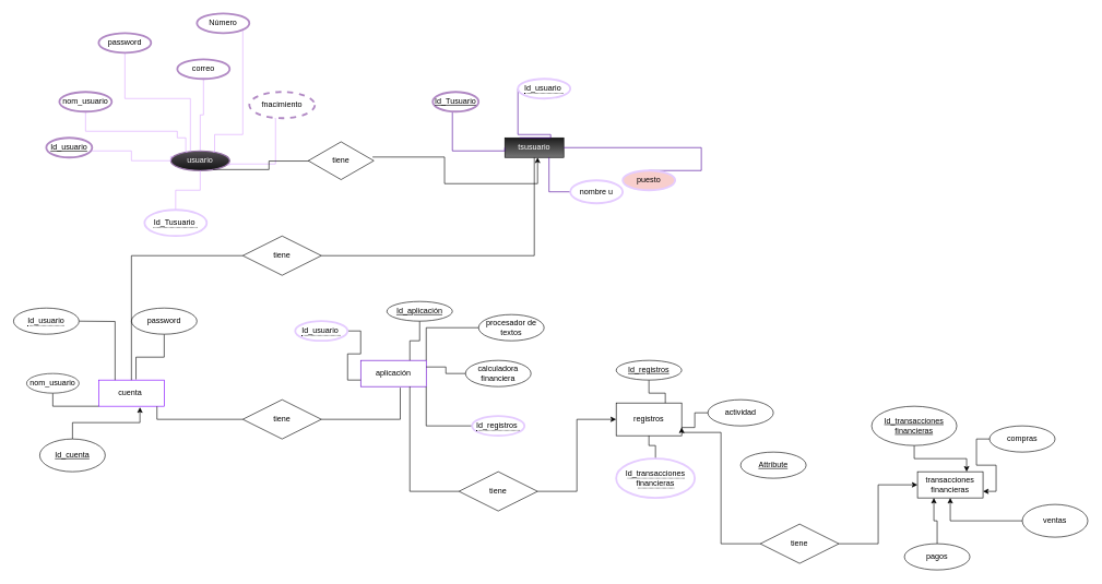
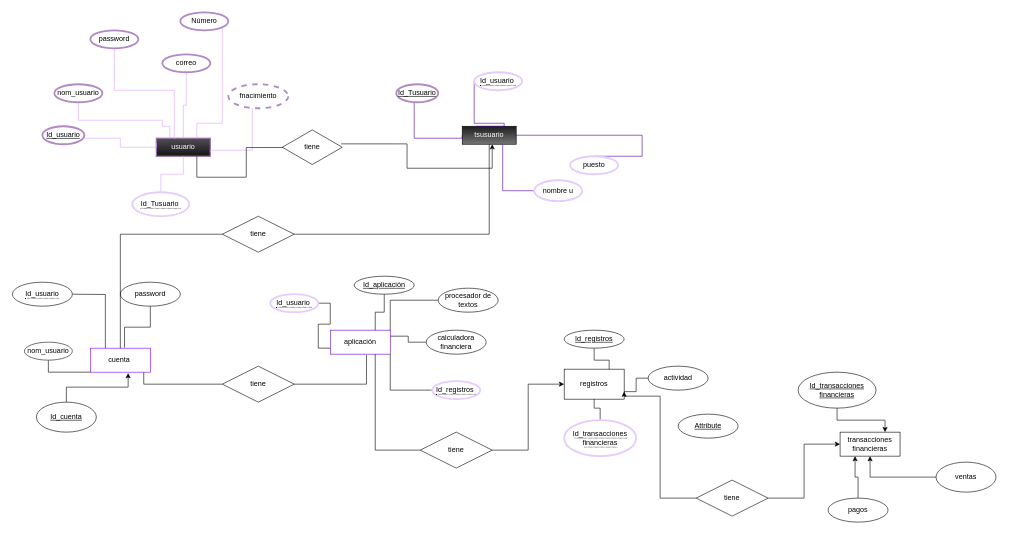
  <mxCell id="0" />
  <mxCell id="1" parent="0" />
- <mxCell id="2" value="&lt;font color=&quot;#ffffff&quot;&gt;usuario&lt;/font&gt;" style="ellipse;whiteSpace=wrap;html=1;align=center;labelBorderColor=none;strokeColor=#9673a6;fillColor=#524E54;gradientColor=#141414;strokeWidth=2;" parent="1" vertex="1"><mxGeometry x="260" y="230" width="90" height="30" as="geometry" /></mxCell>
+ <mxCell id="2" value="&lt;font color=&quot;#ffffff&quot;&gt;usuario&lt;/font&gt;" style="whiteSpace=wrap;html=1;align=center;labelBorderColor=none;strokeColor=#9673a6;fillColor=#524E54;gradientColor=#141414;strokeWidth=2;" parent="1" vertex="1"><mxGeometry x="260" y="230" width="90" height="30" as="geometry" /></mxCell>
  <mxCell id="3" style="edgeStyle=orthogonalEdgeStyle;rounded=0;orthogonalLoop=1;jettySize=auto;html=1;entryX=0.25;entryY=0;entryDx=0;entryDy=0;endArrow=none;endFill=0;fillColor=#e1d5e7;strokeColor=#DBA6FF;" parent="1" source="4" target="2" edge="1"><mxGeometry relative="1" as="geometry"><Array as="points"><mxPoint x="130" y="200" /><mxPoint x="270" y="200" /><mxPoint x="270" y="210" /><mxPoint x="283" y="210" /></Array></mxGeometry></mxCell>
  <mxCell id="4" value="nom_usuario" style="ellipse;whiteSpace=wrap;html=1;align=center;strokeColor=#B189C4;strokeWidth=3;" parent="1" vertex="1"><mxGeometry x="90" y="140" width="80" height="30" as="geometry" /></mxCell>
  <mxCell id="5" style="edgeStyle=orthogonalEdgeStyle;rounded=0;orthogonalLoop=1;jettySize=auto;html=1;endArrow=none;endFill=0;fillColor=#e1d5e7;strokeColor=#DBA6FF;entryX=0;entryY=0.25;entryDx=0;entryDy=0;" parent="1" source="6" target="2" edge="1"><mxGeometry relative="1" as="geometry"><mxPoint x="250" y="240" as="targetPoint" /><Array as="points"><mxPoint x="200" y="230" /><mxPoint x="200" y="245" /><mxPoint x="260" y="245" /></Array></mxGeometry></mxCell>
  <mxCell id="6" value="Id_usuario" style="ellipse;whiteSpace=wrap;html=1;align=center;fontStyle=4;strokeColor=#B189C4;strokeWidth=3;" parent="1" vertex="1"><mxGeometry x="70" y="210" width="70" height="30" as="geometry" /></mxCell>
  <mxCell id="7" style="edgeStyle=orthogonalEdgeStyle;rounded=0;orthogonalLoop=1;jettySize=auto;html=1;entryX=0.333;entryY=0.033;entryDx=0;entryDy=0;entryPerimeter=0;endArrow=none;endFill=0;fillColor=#e1d5e7;strokeColor=#DBA6FF;" parent="1" source="8" target="2" edge="1"><mxGeometry relative="1" as="geometry"><Array as="points"><mxPoint x="190" y="150" /><mxPoint x="290" y="150" /></Array></mxGeometry></mxCell>
  <mxCell id="8" value="password" style="ellipse;whiteSpace=wrap;html=1;align=center;strokeWidth=3;strokeColor=#B189C4;" parent="1" vertex="1"><mxGeometry x="150" y="50" width="80" height="30" as="geometry" /></mxCell>
  <mxCell id="9" style="edgeStyle=orthogonalEdgeStyle;rounded=0;orthogonalLoop=1;jettySize=auto;html=1;entryX=0.5;entryY=0;entryDx=0;entryDy=0;endArrow=none;endFill=0;strokeColor=#DBA6FF;" parent="1" source="10" target="2" edge="1"><mxGeometry relative="1" as="geometry" /></mxCell>
  <mxCell id="10" value="correo" style="ellipse;whiteSpace=wrap;html=1;align=center;strokeWidth=3;strokeColor=#B189C4;" parent="1" vertex="1"><mxGeometry x="270" y="90" width="80" height="30" as="geometry" /></mxCell>
  <mxCell id="11" style="edgeStyle=orthogonalEdgeStyle;rounded=0;orthogonalLoop=1;jettySize=auto;html=1;entryX=0.75;entryY=0;entryDx=0;entryDy=0;endArrow=none;endFill=0;strokeColor=#DBA6FF;" parent="1" source="12" target="2" edge="1"><mxGeometry relative="1" as="geometry"><mxPoint x="760" y="230" as="targetPoint" /><Array as="points"><mxPoint x="370" y="205" /><mxPoint x="327" y="205" /></Array></mxGeometry></mxCell>
  <mxCell id="12" value="Número" style="ellipse;whiteSpace=wrap;html=1;align=center;strokeWidth=3;strokeColor=#B189C4;" parent="1" vertex="1"><mxGeometry x="300" y="20" width="80" height="30" as="geometry" /></mxCell>
  <mxCell id="13" value="&lt;font color=&quot;#ffffff&quot;&gt;tsusuario&lt;/font&gt;" style="whiteSpace=wrap;html=1;align=center;fillColor=#1C1C1C;gradientColor=#757575;" parent="1" vertex="1"><mxGeometry x="770" y="210" width="90" height="30" as="geometry" /></mxCell>
  <mxCell id="14" style="edgeStyle=orthogonalEdgeStyle;rounded=0;orthogonalLoop=1;jettySize=auto;html=1;endArrow=none;endFill=0;strokeColor=#4C0099;" parent="1" source="15" target="13" edge="1"><mxGeometry relative="1" as="geometry"><Array as="points"><mxPoint x="1070" y="260" /><mxPoint x="1070" y="225" /></Array></mxGeometry></mxCell>
- <mxCell id="15" value="puesto" style="ellipse;whiteSpace=wrap;html=1;align=center;strokeColor=#E5CCFF;strokeWidth=3;fillColor=#f8cecc;" parent="1" vertex="1"><mxGeometry x="950" y="260" width="80" height="30" as="geometry" /></mxCell>
+ <mxCell id="15" value="puesto" style="ellipse;whiteSpace=wrap;html=1;align=center;strokeColor=#E5CCFF;strokeWidth=3;" parent="1" vertex="1"><mxGeometry x="950" y="260" width="80" height="30" as="geometry" /></mxCell>
  <mxCell id="16" style="edgeStyle=orthogonalEdgeStyle;rounded=0;orthogonalLoop=1;jettySize=auto;html=1;exitX=0.39;exitY=1;exitDx=0;exitDy=0;exitPerimeter=0;entryX=1;entryY=0.75;entryDx=0;entryDy=0;endArrow=none;endFill=0;strokeColor=#DBA6FF;" parent="1" source="17" target="2" edge="1"><mxGeometry relative="1" as="geometry"><mxPoint x="790" y="260" as="targetPoint" /><Array as="points"><mxPoint x="420" y="180" /><mxPoint x="420" y="250" /><mxPoint x="350" y="250" /></Array></mxGeometry></mxCell>
  <mxCell id="17" value="fnacimiento" style="ellipse;whiteSpace=wrap;html=1;align=center;dashed=1;strokeWidth=3;strokeColor=#B189C4;" parent="1" vertex="1"><mxGeometry x="380" y="140" width="100" height="40" as="geometry" /></mxCell>
  <mxCell id="18" style="edgeStyle=orthogonalEdgeStyle;rounded=0;orthogonalLoop=1;jettySize=auto;html=1;entryX=0.25;entryY=0;entryDx=0;entryDy=0;endArrow=none;endFill=0;strokeColor=#4C0099;endSize=6;" parent="1" source="19" target="13" edge="1"><mxGeometry relative="1" as="geometry"><Array as="points"><mxPoint x="790" y="205" /><mxPoint x="840" y="205" /><mxPoint x="840" y="210" /></Array></mxGeometry></mxCell>
  <mxCell id="19" value="&lt;span style=&quot;border-bottom: 1px dotted&quot;&gt;Id_usuario&amp;nbsp;&lt;/span&gt;" style="ellipse;html=1;align=center;whiteSpace=wrap;strokeWidth=3;strokeColor=#E5CCFF;" parent="1" vertex="1"><mxGeometry x="790" y="120" width="80" height="30" as="geometry" /></mxCell>
  <mxCell id="20" style="edgeStyle=orthogonalEdgeStyle;rounded=0;orthogonalLoop=1;jettySize=auto;html=1;entryX=0.75;entryY=1;entryDx=0;entryDy=0;endArrow=none;endFill=0;strokeColor=#4C0099;" parent="1" source="21" target="13" edge="1"><mxGeometry relative="1" as="geometry" /></mxCell>
- <mxCell id="21" value="nombre u" style="ellipse;whiteSpace=wrap;html=1;align=center;strokeWidth=3;strokeColor=#E5CCFF;" parent="1" vertex="1"><mxGeometry x="870" y="275" width="80" height="35" as="geometry" /></mxCell>
+ <mxCell id="21" value="nombre u" style="ellipse;whiteSpace=wrap;html=1;align=center;strokeWidth=3;strokeColor=#E5CCFF;" parent="1" vertex="1"><mxGeometry x="890" y="300" width="80" height="35" as="geometry" /></mxCell>
  <mxCell id="22" style="edgeStyle=orthogonalEdgeStyle;rounded=0;orthogonalLoop=1;jettySize=auto;html=1;exitX=0.981;exitY=0.406;exitDx=0;exitDy=0;exitPerimeter=0;" parent="1" source="24" edge="1"><mxGeometry relative="1" as="geometry"><mxPoint x="820" y="240" as="targetPoint" /><Array as="points"><mxPoint x="678" y="239" /><mxPoint x="678" y="280" /><mxPoint x="820" y="280" /></Array></mxGeometry></mxCell>
  <mxCell id="23" style="edgeStyle=orthogonalEdgeStyle;rounded=0;orthogonalLoop=1;jettySize=auto;html=1;entryX=0.75;entryY=1;entryDx=0;entryDy=0;endArrow=none;endFill=0;exitX=0.048;exitY=0.508;exitDx=0;exitDy=0;exitPerimeter=0;" parent="1" source="24" target="2" edge="1"><mxGeometry relative="1" as="geometry"><mxPoint x="580" y="280" as="sourcePoint" /></mxGeometry></mxCell>
  <mxCell id="24" value="tiene" style="html=1;whiteSpace=wrap;aspect=fixed;shape=isoRectangle;" parent="1" vertex="1"><mxGeometry x="470" y="215" width="100" height="60" as="geometry" /></mxCell>
  <mxCell id="25" style="edgeStyle=orthogonalEdgeStyle;rounded=0;orthogonalLoop=1;jettySize=auto;html=1;strokeColor=#DBA6FF;endArrow=none;endFill=0;" parent="1" source="26" target="2" edge="1"><mxGeometry relative="1" as="geometry" /></mxCell>
  <mxCell id="26" value="&lt;span style=&quot;border-bottom: 1px dotted&quot;&gt;Id_Tusuario&amp;nbsp;&lt;/span&gt;" style="ellipse;html=1;align=center;whiteSpace=wrap;strokeWidth=3;strokeColor=#E5CCFF;" parent="1" vertex="1"><mxGeometry x="220" y="320" width="95" height="40" as="geometry" /></mxCell>
  <mxCell id="27" style="edgeStyle=orthogonalEdgeStyle;rounded=0;orthogonalLoop=1;jettySize=auto;html=1;strokeColor=#4C0099;endArrow=none;endFill=0;entryX=0;entryY=0.5;entryDx=0;entryDy=0;" parent="1" source="28" target="13" edge="1"><mxGeometry relative="1" as="geometry"><mxPoint x="760" y="230" as="targetPoint" /><Array as="points"><mxPoint x="690" y="230" /><mxPoint x="770" y="230" /></Array></mxGeometry></mxCell>
  <mxCell id="28" value="Id_Tusuario" style="ellipse;whiteSpace=wrap;html=1;align=center;fontStyle=4;strokeColor=#B189C4;strokeWidth=3;" parent="1" vertex="1"><mxGeometry x="660" y="140" width="70" height="30" as="geometry" /></mxCell>
  <mxCell id="29" value="cuenta&amp;nbsp;" style="whiteSpace=wrap;html=1;align=center;strokeColor=#7F00FF;fontFamily=Helvetica;fontSize=12;fontColor=default;startSize=30;fillColor=default;" parent="1" vertex="1"><mxGeometry x="150" y="580" width="100" height="40" as="geometry" /></mxCell>
  <mxCell id="30" style="edgeStyle=orthogonalEdgeStyle;rounded=0;orthogonalLoop=1;jettySize=auto;html=1;entryX=0.25;entryY=0;entryDx=0;entryDy=0;fontFamily=Helvetica;fontSize=12;fontColor=default;startSize=30;endArrow=none;endFill=0;" parent="1" target="29" edge="1"><mxGeometry relative="1" as="geometry"><mxPoint x="120" y="490" as="sourcePoint" /></mxGeometry></mxCell>
  <mxCell id="31" style="edgeStyle=orthogonalEdgeStyle;rounded=0;orthogonalLoop=1;jettySize=auto;html=1;entryX=0.57;entryY=-0.025;entryDx=0;entryDy=0;entryPerimeter=0;fontFamily=Helvetica;fontSize=12;fontColor=default;startSize=30;endArrow=none;endFill=0;" parent="1" source="32" target="29" edge="1"><mxGeometry relative="1" as="geometry" /></mxCell>
  <mxCell id="32" value="password" style="ellipse;whiteSpace=wrap;html=1;align=center;strokeColor=default;fontFamily=Helvetica;fontSize=12;fontColor=default;startSize=30;fillColor=default;" parent="1" vertex="1"><mxGeometry x="200" y="470" width="100" height="40" as="geometry" /></mxCell>
  <mxCell id="33" value="aplicación" style="whiteSpace=wrap;html=1;align=center;strokeColor=#6600CC;fontFamily=Helvetica;fontSize=12;fontColor=default;startSize=30;fillColor=default;" parent="1" vertex="1"><mxGeometry x="550" y="550" width="100" height="40" as="geometry" /></mxCell>
  <mxCell id="34" style="edgeStyle=orthogonalEdgeStyle;rounded=0;orthogonalLoop=1;jettySize=auto;html=1;fontFamily=Helvetica;fontSize=12;fontColor=default;startSize=30;endArrow=none;endFill=0;" parent="1" source="35" target="29" edge="1"><mxGeometry relative="1" as="geometry"><mxPoint x="140" y="610" as="targetPoint" /><Array as="points"><mxPoint x="80" y="620" /></Array></mxGeometry></mxCell>
  <mxCell id="35" value="nom_usuario" style="ellipse;whiteSpace=wrap;html=1;align=center;strokeColor=#141414;strokeWidth=1;" parent="1" vertex="1"><mxGeometry x="40" y="570" width="80" height="30" as="geometry" /></mxCell>
  <mxCell id="36" style="edgeStyle=orthogonalEdgeStyle;rounded=0;orthogonalLoop=1;jettySize=auto;html=1;entryX=0.89;entryY=1.006;entryDx=0;entryDy=0;entryPerimeter=0;fontFamily=Helvetica;fontSize=12;fontColor=default;startSize=30;endArrow=none;endFill=0;" parent="1" source="38" target="29" edge="1"><mxGeometry relative="1" as="geometry" /></mxCell>
  <mxCell id="37" style="edgeStyle=orthogonalEdgeStyle;rounded=0;orthogonalLoop=1;jettySize=auto;html=1;entryX=0.604;entryY=1.042;entryDx=0;entryDy=0;entryPerimeter=0;fontFamily=Helvetica;fontSize=12;fontColor=default;startSize=30;endArrow=none;endFill=0;" parent="1" source="38" target="33" edge="1"><mxGeometry relative="1" as="geometry" /></mxCell>
  <mxCell id="38" value="tiene" style="shape=rhombus;perimeter=rhombusPerimeter;whiteSpace=wrap;html=1;align=center;strokeColor=default;fontFamily=Helvetica;fontSize=12;fontColor=default;startSize=30;fillColor=default;" parent="1" vertex="1"><mxGeometry x="370" y="610" width="120" height="60" as="geometry" /></mxCell>
  <mxCell id="39" value="&lt;span style=&quot;border-bottom: 1px dotted&quot;&gt;Id_usuario&lt;/span&gt;" style="ellipse;whiteSpace=wrap;html=1;align=center;strokeColor=default;fontFamily=Helvetica;fontSize=12;fontColor=default;startSize=30;fillColor=default;" parent="1" vertex="1"><mxGeometry x="20" y="470" width="100" height="40" as="geometry" /></mxCell>
  <mxCell id="40" style="edgeStyle=orthogonalEdgeStyle;rounded=0;orthogonalLoop=1;jettySize=auto;html=1;entryX=0.63;entryY=1.038;entryDx=0;entryDy=0;entryPerimeter=0;fontFamily=Helvetica;fontSize=12;fontColor=default;startSize=30;" parent="1" source="41" target="29" edge="1"><mxGeometry relative="1" as="geometry" /></mxCell>
  <mxCell id="41" value="Id_cuenta" style="ellipse;whiteSpace=wrap;html=1;align=center;fontStyle=4;strokeColor=default;fontFamily=Helvetica;fontSize=12;fontColor=default;startSize=30;fillColor=default;" parent="1" vertex="1"><mxGeometry x="60" y="670" width="100" height="50" as="geometry" /></mxCell>
  <mxCell id="42" style="edgeStyle=orthogonalEdgeStyle;rounded=0;orthogonalLoop=1;jettySize=auto;html=1;entryX=0;entryY=0.75;entryDx=0;entryDy=0;fontFamily=Helvetica;fontSize=12;fontColor=default;startSize=30;endArrow=none;endFill=0;" parent="1" source="43" target="33" edge="1"><mxGeometry relative="1" as="geometry" /></mxCell>
  <mxCell id="43" value="&lt;span style=&quot;border-bottom: 1px dotted&quot;&gt;Id_usuario&amp;nbsp;&lt;/span&gt;" style="ellipse;html=1;align=center;whiteSpace=wrap;strokeWidth=3;strokeColor=#E5CCFF;" parent="1" vertex="1"><mxGeometry x="450" y="490" width="80" height="30" as="geometry" /></mxCell>
  <mxCell id="44" style="edgeStyle=orthogonalEdgeStyle;rounded=0;orthogonalLoop=1;jettySize=auto;html=1;entryX=0.75;entryY=0;entryDx=0;entryDy=0;fontFamily=Helvetica;fontSize=12;fontColor=default;startSize=30;endArrow=none;endFill=0;" parent="1" source="45" target="33" edge="1"><mxGeometry relative="1" as="geometry" /></mxCell>
  <mxCell id="45" value="Id_aplicación" style="ellipse;whiteSpace=wrap;html=1;align=center;fontStyle=4;strokeColor=default;fontFamily=Helvetica;fontSize=12;fontColor=default;startSize=30;fillColor=default;" parent="1" vertex="1"><mxGeometry x="590" y="460" width="100" height="30" as="geometry" /></mxCell>
  <mxCell id="46" style="edgeStyle=orthogonalEdgeStyle;rounded=0;orthogonalLoop=1;jettySize=auto;html=1;entryX=1;entryY=0.25;entryDx=0;entryDy=0;fontFamily=Helvetica;fontSize=12;fontColor=default;startSize=30;endArrow=none;endFill=0;" parent="1" source="47" target="33" edge="1"><mxGeometry relative="1" as="geometry" /></mxCell>
  <mxCell id="47" value="calculadora financiera" style="ellipse;whiteSpace=wrap;html=1;align=center;strokeColor=default;fontFamily=Helvetica;fontSize=12;fontColor=default;startSize=30;fillColor=default;" parent="1" vertex="1"><mxGeometry x="710" y="550" width="100" height="40" as="geometry" /></mxCell>
  <mxCell id="48" value="registros" style="whiteSpace=wrap;html=1;align=center;strokeColor=default;fontFamily=Helvetica;fontSize=12;fontColor=default;startSize=30;fillColor=default;" parent="1" vertex="1"><mxGeometry x="940" y="615" width="100" height="50" as="geometry" /></mxCell>
  <mxCell id="49" style="edgeStyle=orthogonalEdgeStyle;rounded=0;orthogonalLoop=1;jettySize=auto;html=1;entryX=0.75;entryY=0;entryDx=0;entryDy=0;fontFamily=Helvetica;fontSize=12;fontColor=default;startSize=30;endArrow=none;endFill=0;" parent="1" source="50" target="48" edge="1"><mxGeometry relative="1" as="geometry" /></mxCell>
  <mxCell id="50" value="Id_registros" style="ellipse;whiteSpace=wrap;html=1;align=center;fontStyle=4;strokeColor=default;fontFamily=Helvetica;fontSize=12;fontColor=default;startSize=30;fillColor=default;" parent="1" vertex="1"><mxGeometry x="940" y="550" width="100" height="30" as="geometry" /></mxCell>
  <mxCell id="51" style="edgeStyle=orthogonalEdgeStyle;rounded=0;orthogonalLoop=1;jettySize=auto;html=1;entryX=1;entryY=0;entryDx=0;entryDy=0;fontFamily=Helvetica;fontSize=12;fontColor=default;startSize=30;endArrow=none;endFill=0;" parent="1" source="52" target="33" edge="1"><mxGeometry relative="1" as="geometry" /></mxCell>
  <mxCell id="52" value="procesador de textos" style="ellipse;whiteSpace=wrap;html=1;align=center;strokeColor=default;fontFamily=Helvetica;fontSize=12;fontColor=default;startSize=30;fillColor=default;" parent="1" vertex="1"><mxGeometry x="730" y="480" width="100" height="40" as="geometry" /></mxCell>
  <mxCell id="53" style="edgeStyle=orthogonalEdgeStyle;rounded=0;orthogonalLoop=1;jettySize=auto;html=1;entryX=1;entryY=0.75;entryDx=0;entryDy=0;fontFamily=Helvetica;fontSize=12;fontColor=default;startSize=30;endArrow=none;endFill=0;" parent="1" source="54" target="48" edge="1"><mxGeometry relative="1" as="geometry" /></mxCell>
  <mxCell id="54" value="actividad" style="ellipse;whiteSpace=wrap;html=1;align=center;strokeColor=default;fontFamily=Helvetica;fontSize=12;fontColor=default;startSize=30;fillColor=default;" parent="1" vertex="1"><mxGeometry x="1080" y="610" width="100" height="40" as="geometry" /></mxCell>
  <mxCell id="55" style="edgeStyle=orthogonalEdgeStyle;rounded=0;orthogonalLoop=1;jettySize=auto;html=1;entryX=1;entryY=1;entryDx=0;entryDy=0;fontFamily=Helvetica;fontSize=12;fontColor=default;startSize=30;endArrow=none;endFill=0;" parent="1" source="56" target="33" edge="1"><mxGeometry relative="1" as="geometry" /></mxCell>
  <mxCell id="56" value="&lt;span style=&quot;border-bottom: 1px dotted&quot;&gt;Id_registros&amp;nbsp;&lt;/span&gt;" style="ellipse;html=1;align=center;whiteSpace=wrap;strokeWidth=3;strokeColor=#E5CCFF;" parent="1" vertex="1"><mxGeometry x="720" y="635" width="80" height="30" as="geometry" /></mxCell>
  <mxCell id="57" style="edgeStyle=orthogonalEdgeStyle;rounded=0;orthogonalLoop=1;jettySize=auto;html=1;entryX=0.5;entryY=1;entryDx=0;entryDy=0;fontFamily=Helvetica;fontSize=12;fontColor=default;startSize=30;endArrow=none;endFill=0;" parent="1" source="58" target="48" edge="1"><mxGeometry relative="1" as="geometry" /></mxCell>
  <mxCell id="58" value="&lt;span style=&quot;border-bottom: 1px dotted&quot;&gt;Id_transacciones financieras&lt;/span&gt;" style="ellipse;html=1;align=center;whiteSpace=wrap;strokeWidth=3;strokeColor=#E5CCFF;" parent="1" vertex="1"><mxGeometry x="940" y="700" width="120" height="60" as="geometry" /></mxCell>
  <mxCell id="59" style="edgeStyle=orthogonalEdgeStyle;rounded=0;orthogonalLoop=1;jettySize=auto;html=1;entryX=0;entryY=0.5;entryDx=0;entryDy=0;fontFamily=Helvetica;fontSize=12;fontColor=default;startSize=30;" parent="1" source="61" target="48" edge="1"><mxGeometry relative="1" as="geometry" /></mxCell>
  <mxCell id="60" style="edgeStyle=orthogonalEdgeStyle;rounded=0;orthogonalLoop=1;jettySize=auto;html=1;entryX=0.75;entryY=1;entryDx=0;entryDy=0;fontFamily=Helvetica;fontSize=12;fontColor=default;startSize=30;endArrow=none;endFill=0;" parent="1" source="61" target="33" edge="1"><mxGeometry relative="1" as="geometry" /></mxCell>
  <mxCell id="61" value="tiene" style="shape=rhombus;perimeter=rhombusPerimeter;whiteSpace=wrap;html=1;align=center;strokeColor=default;fontFamily=Helvetica;fontSize=12;fontColor=default;startSize=30;fillColor=default;" parent="1" vertex="1"><mxGeometry x="700" y="720" width="120" height="60" as="geometry" /></mxCell>
  <mxCell id="62" value="transacciones financieras" style="whiteSpace=wrap;html=1;align=center;strokeColor=default;fontFamily=Helvetica;fontSize=12;fontColor=default;startSize=30;fillColor=default;" parent="1" vertex="1"><mxGeometry x="1400" y="720" width="100" height="40" as="geometry" /></mxCell>
  <mxCell id="63" style="edgeStyle=orthogonalEdgeStyle;rounded=0;orthogonalLoop=1;jettySize=auto;html=1;entryX=0.5;entryY=1;entryDx=0;entryDy=0;fontFamily=Helvetica;fontSize=12;fontColor=default;startSize=30;endArrow=none;endFill=0;" parent="1" source="65" target="13" edge="1"><mxGeometry relative="1" as="geometry" /></mxCell>
  <mxCell id="64" style="edgeStyle=orthogonalEdgeStyle;rounded=0;orthogonalLoop=1;jettySize=auto;html=1;entryX=0.5;entryY=0;entryDx=0;entryDy=0;fontFamily=Helvetica;fontSize=12;fontColor=default;startSize=30;endArrow=none;endFill=0;" parent="1" source="65" target="29" edge="1"><mxGeometry relative="1" as="geometry" /></mxCell>
  <mxCell id="65" value="tiene" style="shape=rhombus;perimeter=rhombusPerimeter;whiteSpace=wrap;html=1;align=center;strokeColor=default;fontFamily=Helvetica;fontSize=12;fontColor=default;startSize=30;fillColor=default;" parent="1" vertex="1"><mxGeometry x="370" y="360" width="120" height="60" as="geometry" /></mxCell>
- <mxCell id="66" style="edgeStyle=orthogonalEdgeStyle;rounded=0;orthogonalLoop=1;jettySize=auto;html=1;entryX=1;entryY=0.75;entryDx=0;entryDy=0;fontFamily=Helvetica;fontSize=12;fontColor=default;startSize=30;" parent="1" source="67" target="62" edge="1"><mxGeometry relative="1" as="geometry" /></mxCell>
- <mxCell id="67" value="compras" style="ellipse;whiteSpace=wrap;html=1;align=center;strokeColor=default;fontFamily=Helvetica;fontSize=12;fontColor=default;startSize=30;fillColor=default;" parent="1" vertex="1"><mxGeometry x="1510" y="650" width="100" height="40" as="geometry" /></mxCell>
  <mxCell id="68" style="edgeStyle=orthogonalEdgeStyle;rounded=0;orthogonalLoop=1;jettySize=auto;html=1;entryX=0.75;entryY=0;entryDx=0;entryDy=0;fontFamily=Helvetica;fontSize=12;fontColor=default;startSize=30;" parent="1" source="69" target="62" edge="1"><mxGeometry relative="1" as="geometry" /></mxCell>
  <mxCell id="69" value="Id_transacciones financieras" style="ellipse;whiteSpace=wrap;html=1;align=center;fontStyle=4;strokeColor=default;fontFamily=Helvetica;fontSize=12;fontColor=default;startSize=30;fillColor=default;" parent="1" vertex="1"><mxGeometry x="1330" y="620" width="130" height="60" as="geometry" /></mxCell>
  <mxCell id="70" style="edgeStyle=orthogonalEdgeStyle;rounded=0;orthogonalLoop=1;jettySize=auto;html=1;entryX=0.5;entryY=1;entryDx=0;entryDy=0;fontFamily=Helvetica;fontSize=12;fontColor=default;startSize=30;" parent="1" source="71" target="62" edge="1"><mxGeometry relative="1" as="geometry" /></mxCell>
  <mxCell id="71" value="ventas" style="ellipse;whiteSpace=wrap;html=1;align=center;strokeColor=default;fontFamily=Helvetica;fontSize=12;fontColor=default;startSize=30;fillColor=default;" parent="1" vertex="1"><mxGeometry x="1560" y="770" width="100" height="50" as="geometry" /></mxCell>
  <mxCell id="72" style="edgeStyle=orthogonalEdgeStyle;rounded=0;orthogonalLoop=1;jettySize=auto;html=1;entryX=0.25;entryY=1;entryDx=0;entryDy=0;fontFamily=Helvetica;fontSize=12;fontColor=default;startSize=30;" parent="1" source="73" target="62" edge="1"><mxGeometry relative="1" as="geometry" /></mxCell>
  <mxCell id="73" value="pagos" style="ellipse;whiteSpace=wrap;html=1;align=center;strokeColor=default;fontFamily=Helvetica;fontSize=12;fontColor=default;startSize=30;fillColor=default;" parent="1" vertex="1"><mxGeometry x="1380" y="830" width="100" height="40" as="geometry" /></mxCell>
  <mxCell id="74" style="edgeStyle=orthogonalEdgeStyle;rounded=0;orthogonalLoop=1;jettySize=auto;html=1;entryX=0;entryY=0.5;entryDx=0;entryDy=0;fontFamily=Helvetica;fontSize=12;fontColor=default;startSize=30;" parent="1" source="76" target="62" edge="1"><mxGeometry relative="1" as="geometry" /></mxCell>
  <mxCell id="75" style="edgeStyle=orthogonalEdgeStyle;rounded=0;orthogonalLoop=1;jettySize=auto;html=1;entryX=1;entryY=0.75;entryDx=0;entryDy=0;fontFamily=Helvetica;fontSize=12;fontColor=default;startSize=30;endArrow=classic;endFill=1;" parent="1" source="76" target="48" edge="1"><mxGeometry relative="1" as="geometry"><Array as="points"><mxPoint x="1100" y="830" /><mxPoint x="1100" y="660" /><mxPoint x="1040" y="660" /></Array></mxGeometry></mxCell>
  <mxCell id="76" value="tiene" style="shape=rhombus;perimeter=rhombusPerimeter;whiteSpace=wrap;html=1;align=center;strokeColor=default;fontFamily=Helvetica;fontSize=12;fontColor=default;startSize=30;fillColor=default;" parent="1" vertex="1"><mxGeometry x="1160" y="800" width="120" height="60" as="geometry" /></mxCell>
  <mxCell id="77" value="Attribute" style="ellipse;whiteSpace=wrap;html=1;align=center;fontStyle=4;strokeColor=default;fontFamily=Helvetica;fontSize=12;fontColor=default;startSize=30;fillColor=default;" vertex="1" parent="1"><mxGeometry x="1130" y="690" width="100" height="40" as="geometry" /></mxCell>
